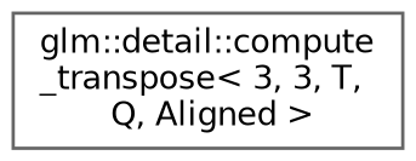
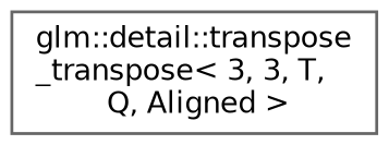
  digraph {
    rankdir=LR
-   n1 [color=grey40 fillcolor=white fontname=Helvetica fontsize=10 height=0.2 label="glm::detail::compute\l_transpose\< 3, 3, T,\l Q, Aligned \>" shape=box style=filled width=0.4]
+   n1 [color=grey40 fillcolor=white fontname=Helvetica fontsize=10 height=0.2 label="glm::detail::transpose\l_transpose\< 3, 3, T,\l Q, Aligned \>" shape=box style=filled width=0.4]
  }
